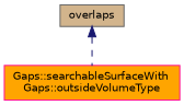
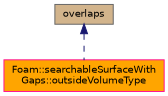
  digraph {
    rankdir=TB
    node [fontname=Helvetica fontsize=10 shape=record style=filled]
    n1 [color=gray40 fillcolor=tan fontcolor=black height=0.2 label=overlaps width=0.4]
-   n2 [color=deeppink height=0.2 label="Gaps::searchableSurfaceWith\lGaps::outsideVolumeType" width=0.4 fillcolor=orange]
+   n2 [color=deeppink height=0.2 label="Foam::searchableSurfaceWith\lGaps::outsideVolumeType" width=0.4 fillcolor=orange]
    n1 -> n2 [color=midnightblue dir=back fontname=Helvetica fontsize=10 labelfontname=Helvetica labelfontsize=10 style=dashed]
  }
